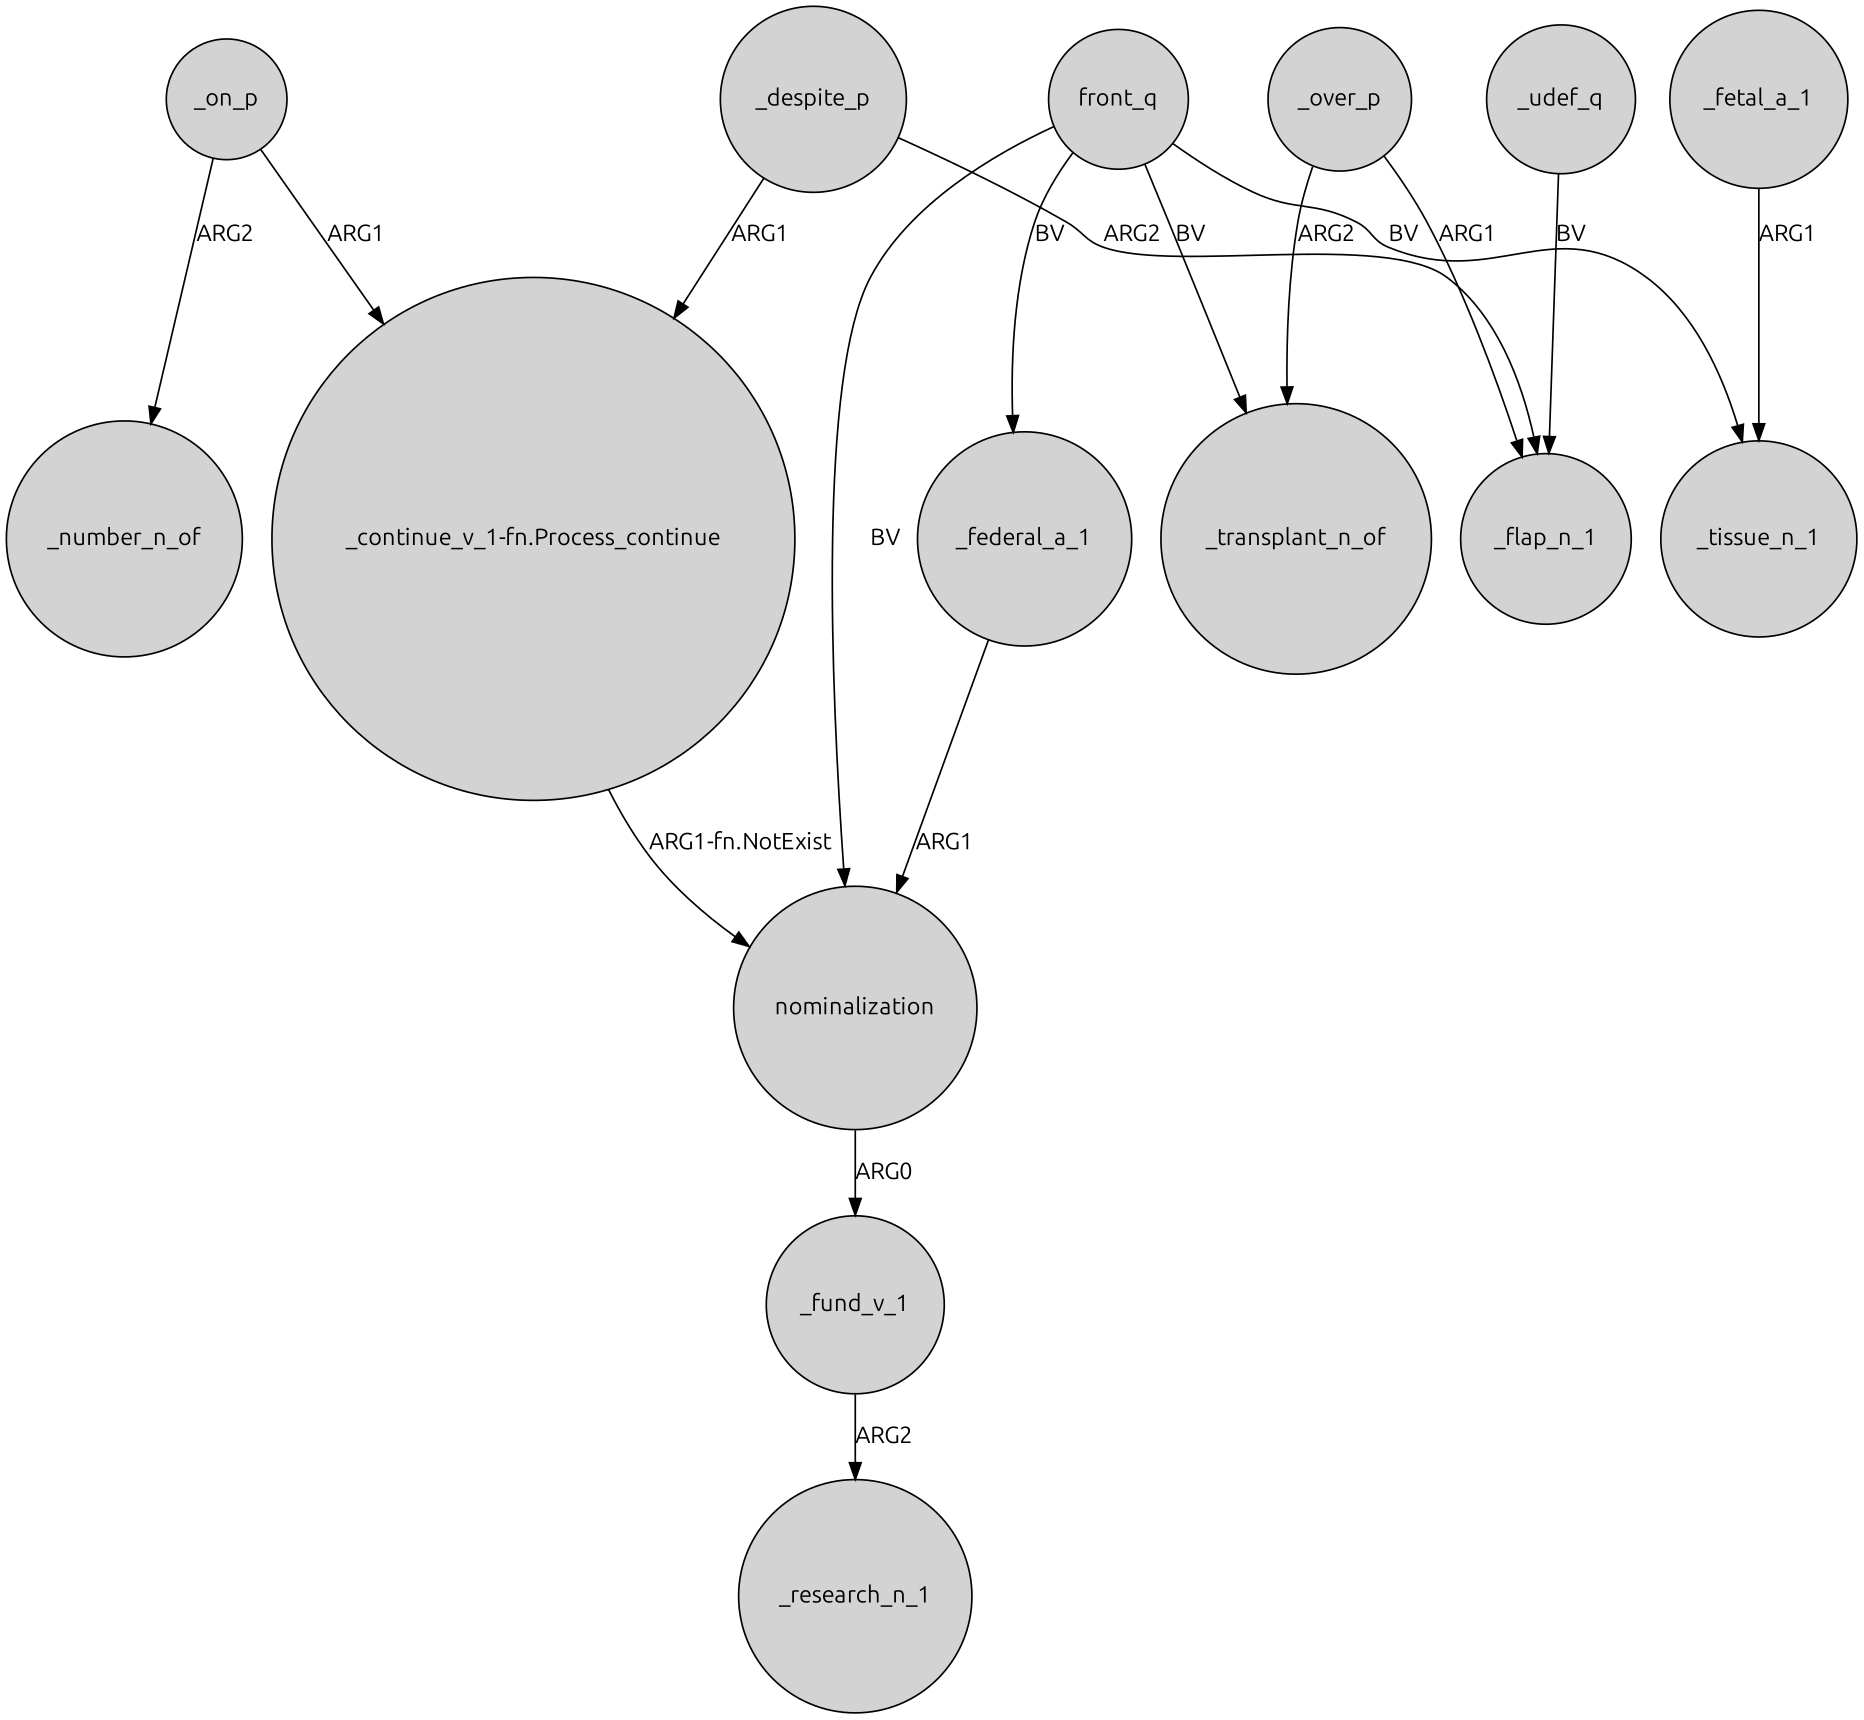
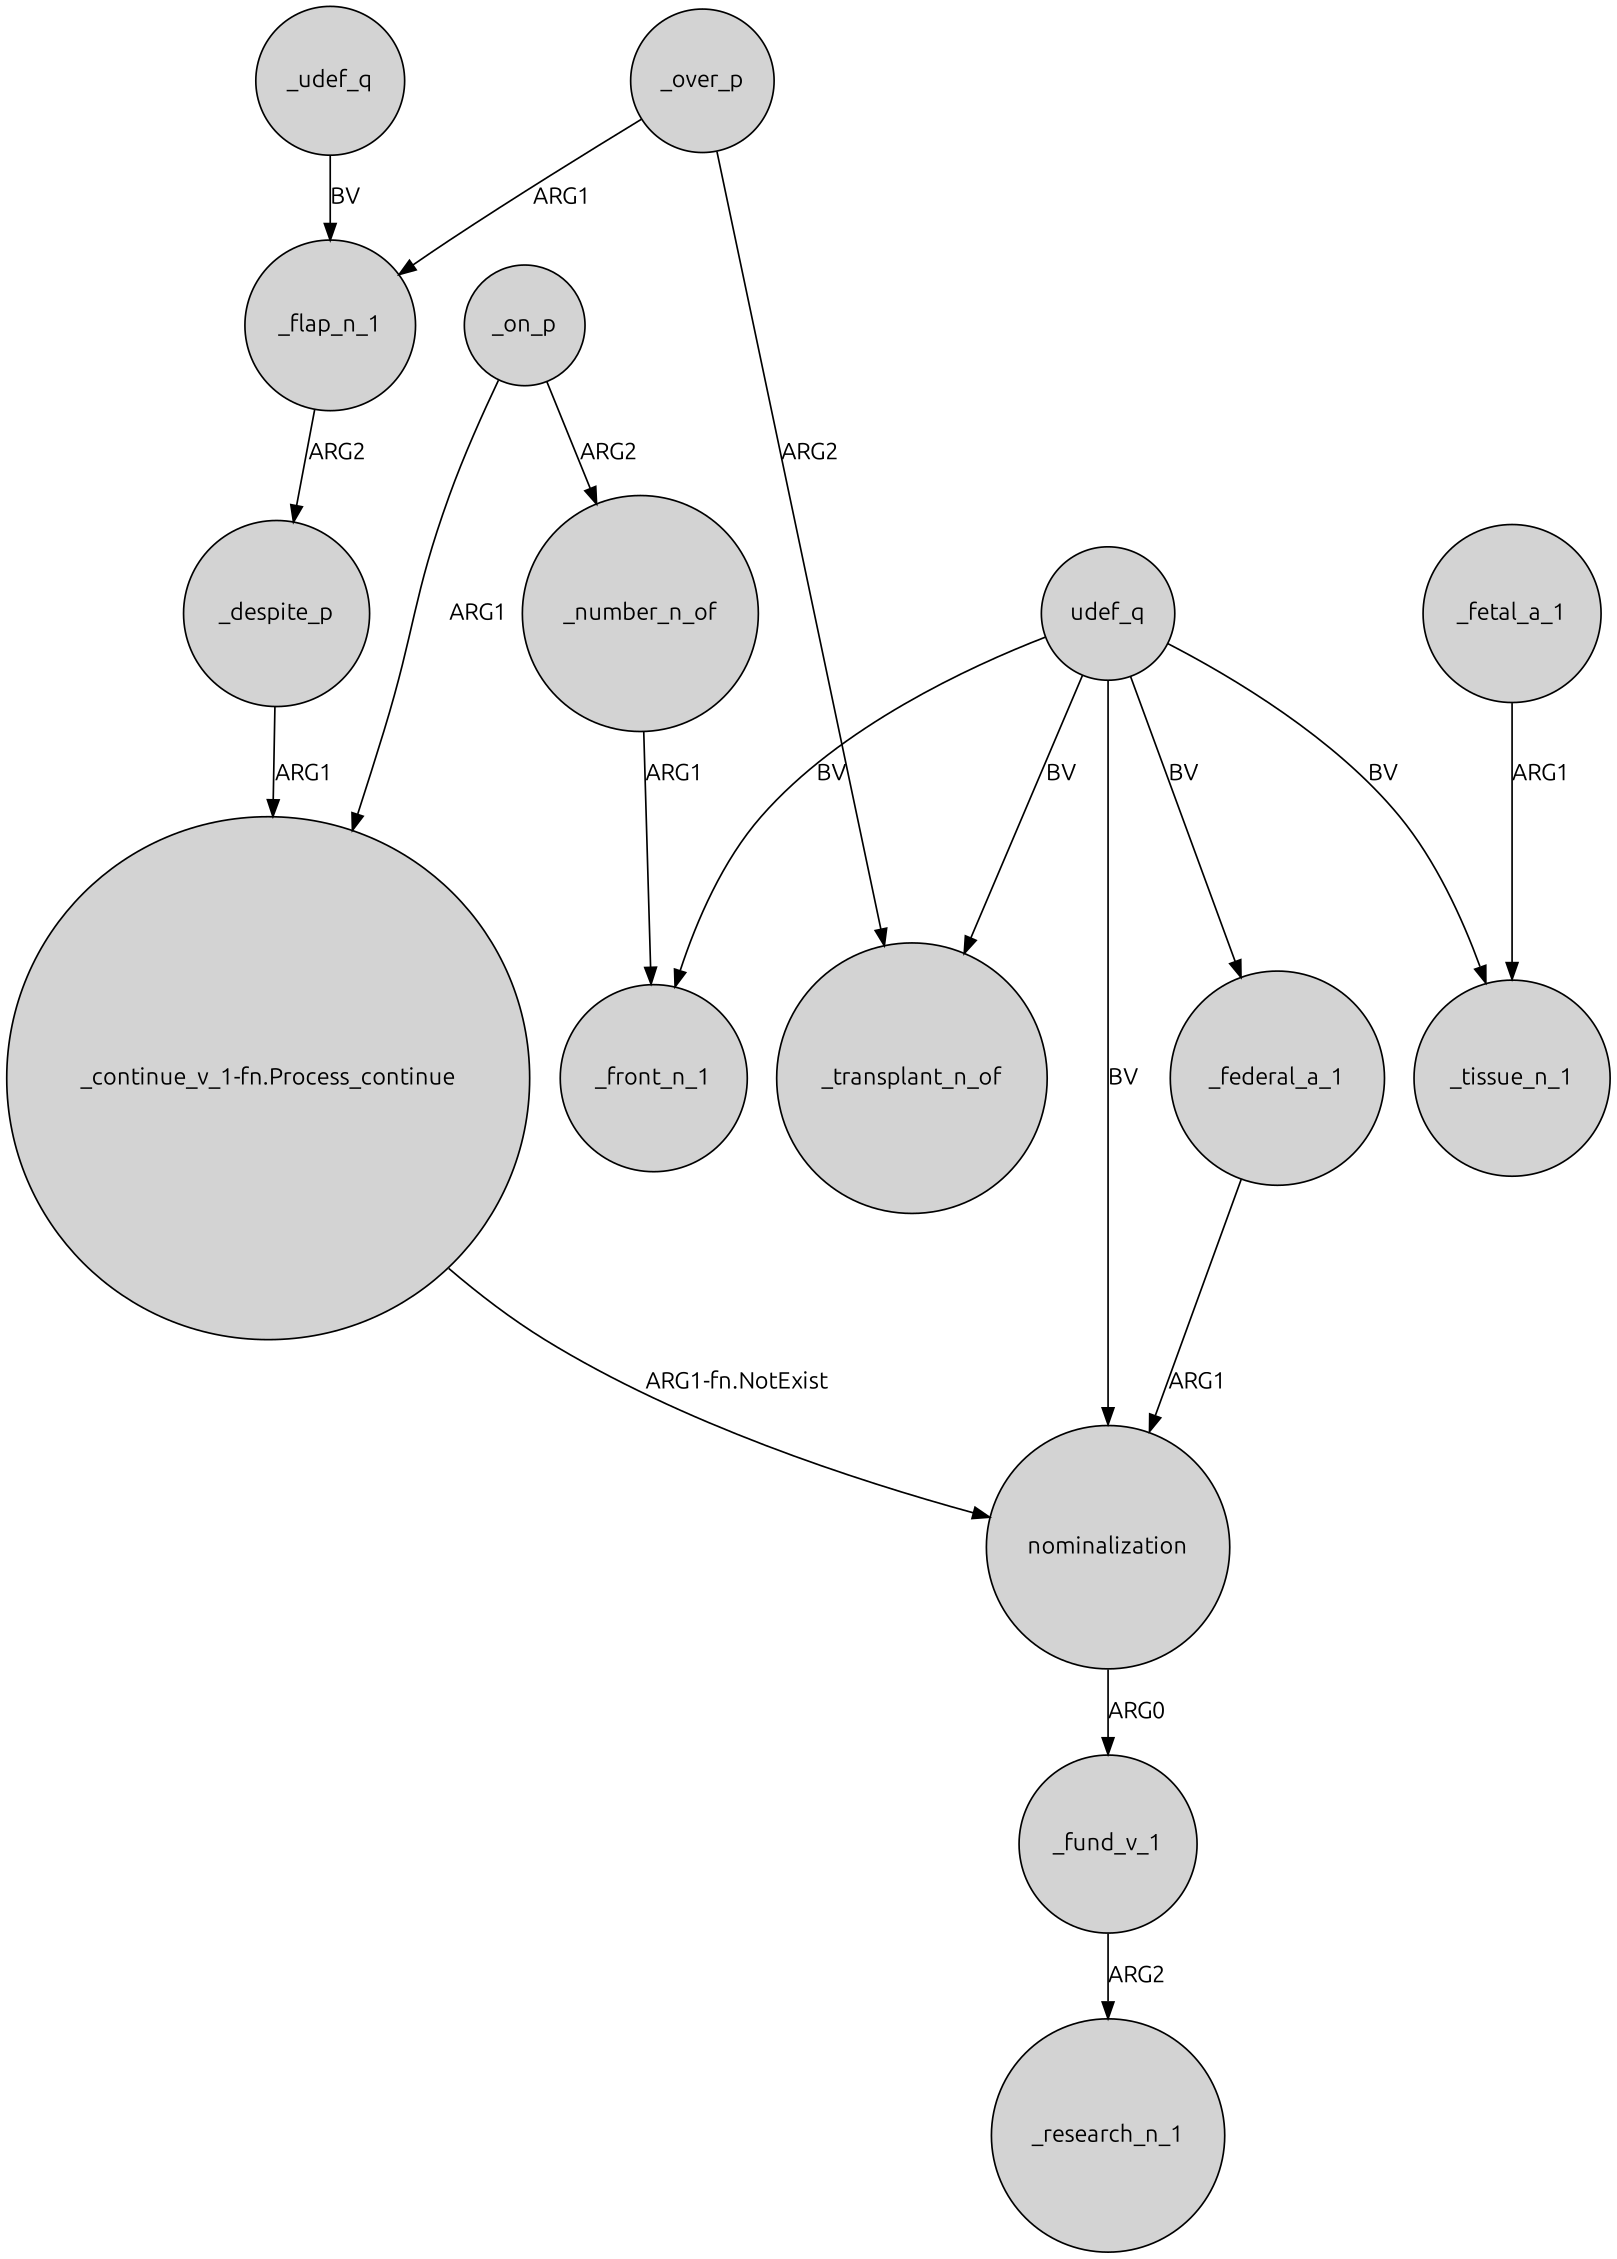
  digraph {
    fontname=Ubuntu
    node [fontname=Ubuntu shape=circle style=filled]
    edge [fontname=Ubuntu]
    _number_n_of
+   _front_n_1
    _over_p
    _transplant_n_of
    _flap_n_1
    nominalization
    _fund_v_1
    _research_n_1
    _fetal_a_1
    _tissue_n_1
    _on_p
    "_continue_v_1-fn.Process_continue"
-   udef_q [label=front_q]
+   udef_q
    _federal_a_1
    _despite_p
    n16 [label=_udef_q]
+   _number_n_of -> _front_n_1 [label=ARG1]
    _over_p -> _transplant_n_of [label=ARG2]
    _over_p -> _flap_n_1 [label=ARG1]
    nominalization -> _fund_v_1 [label=ARG0]
    _fund_v_1 -> _research_n_1 [label=ARG2]
    _fetal_a_1 -> _tissue_n_1 [label=ARG1]
    _on_p -> _number_n_of [label=ARG2]
    _on_p -> "_continue_v_1-fn.Process_continue" [label=ARG1]
    "_continue_v_1-fn.Process_continue" -> nominalization [label="ARG1-fn.NotExist"]
+   udef_q -> _front_n_1 [label=BV]
    udef_q -> _transplant_n_of [label=BV]
    udef_q -> nominalization [label=BV]
    udef_q -> _tissue_n_1 [label=BV]
    udef_q -> _federal_a_1 [label=BV]
    _federal_a_1 -> nominalization [label=ARG1]
-   _despite_p -> _flap_n_1 [label=ARG2]
+   _flap_n_1 -> _despite_p [label=ARG2]
    _despite_p -> "_continue_v_1-fn.Process_continue" [label=ARG1]
    n16 -> _flap_n_1 [label=BV]
  }
